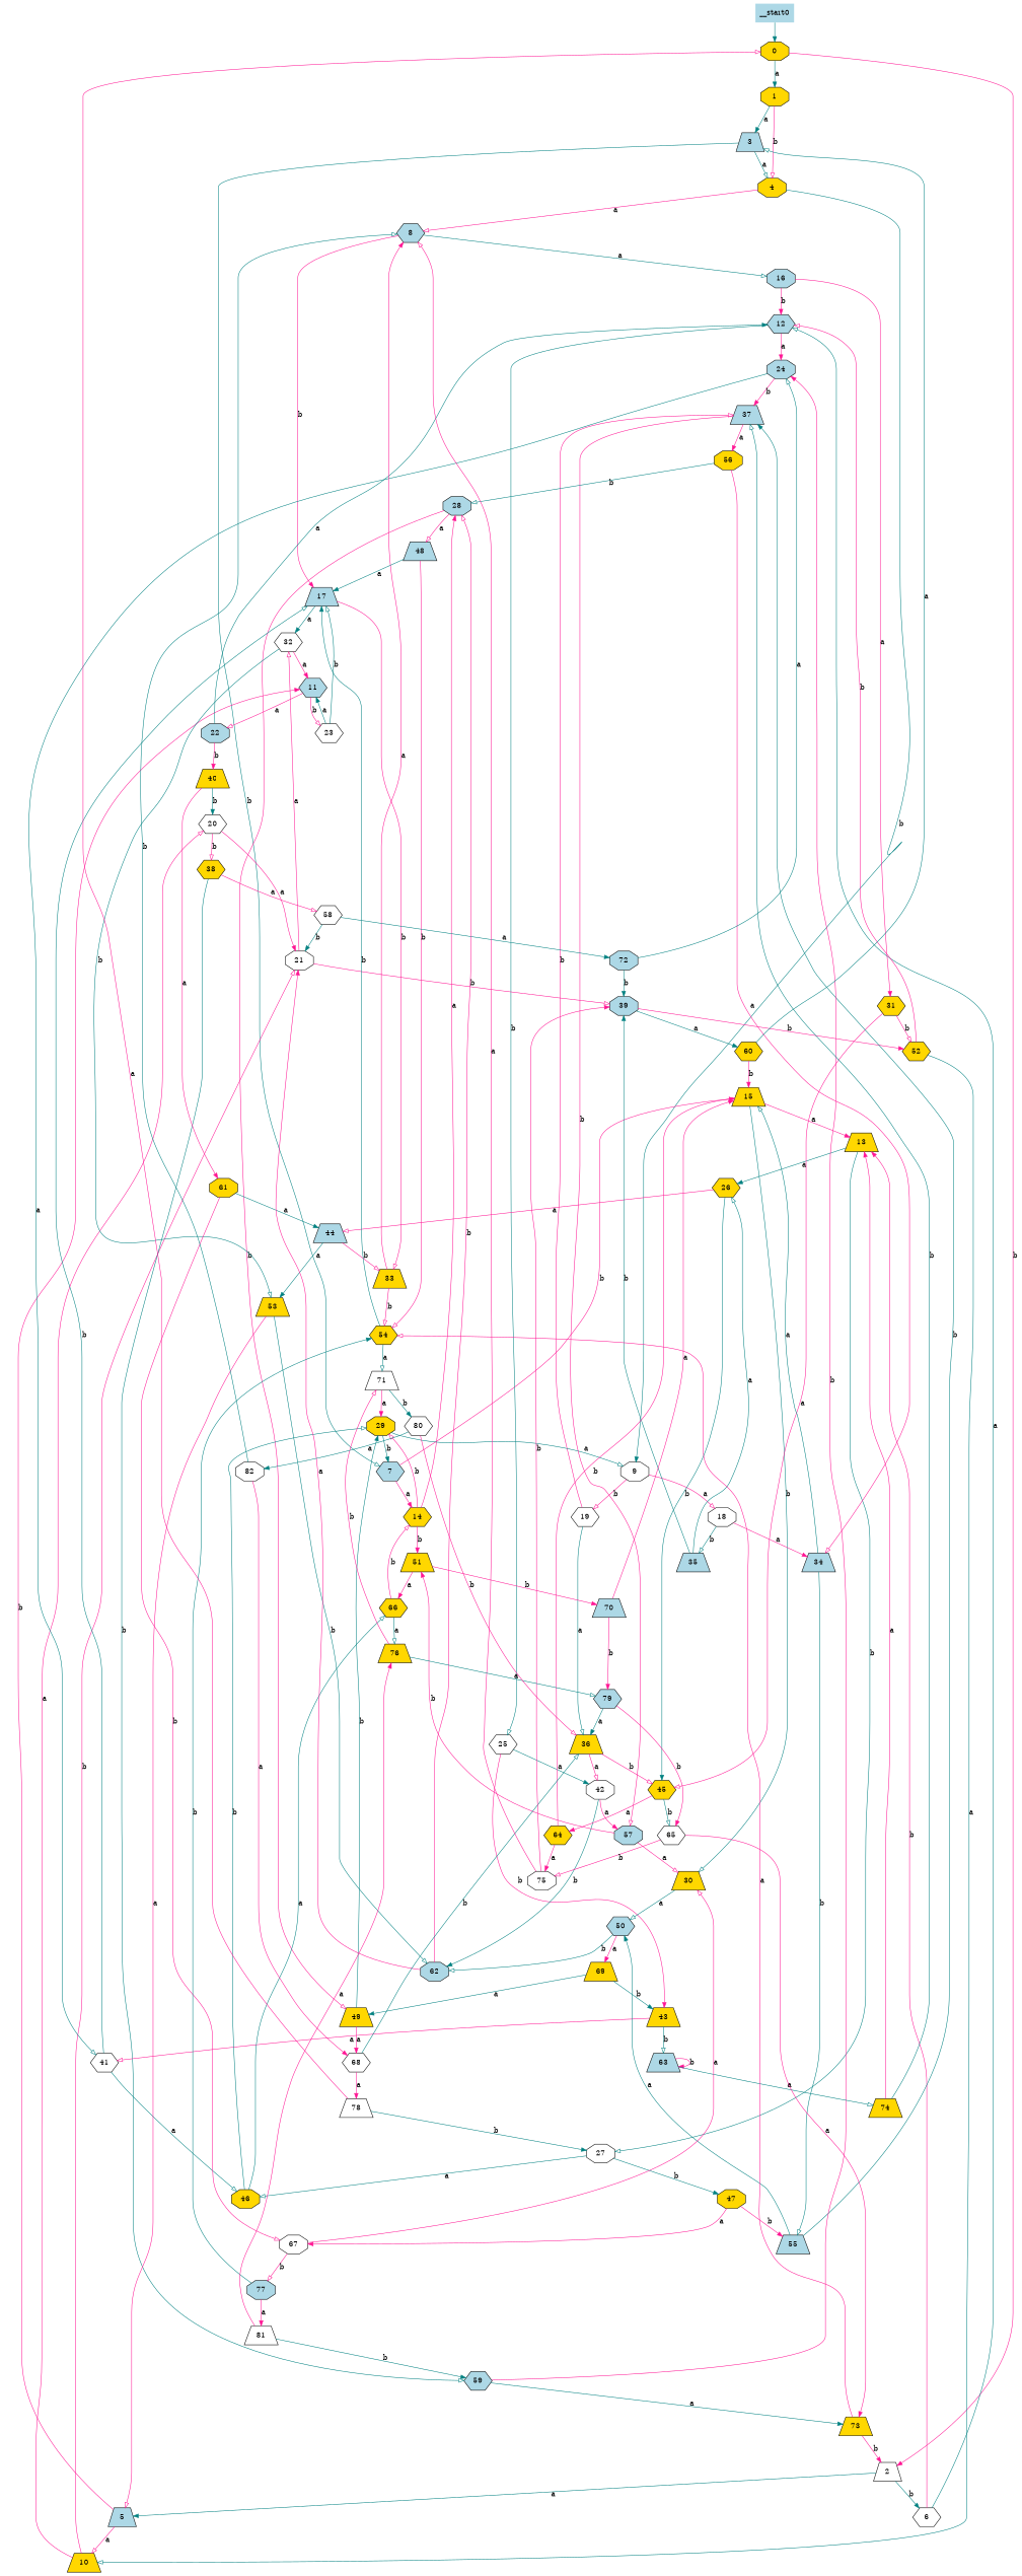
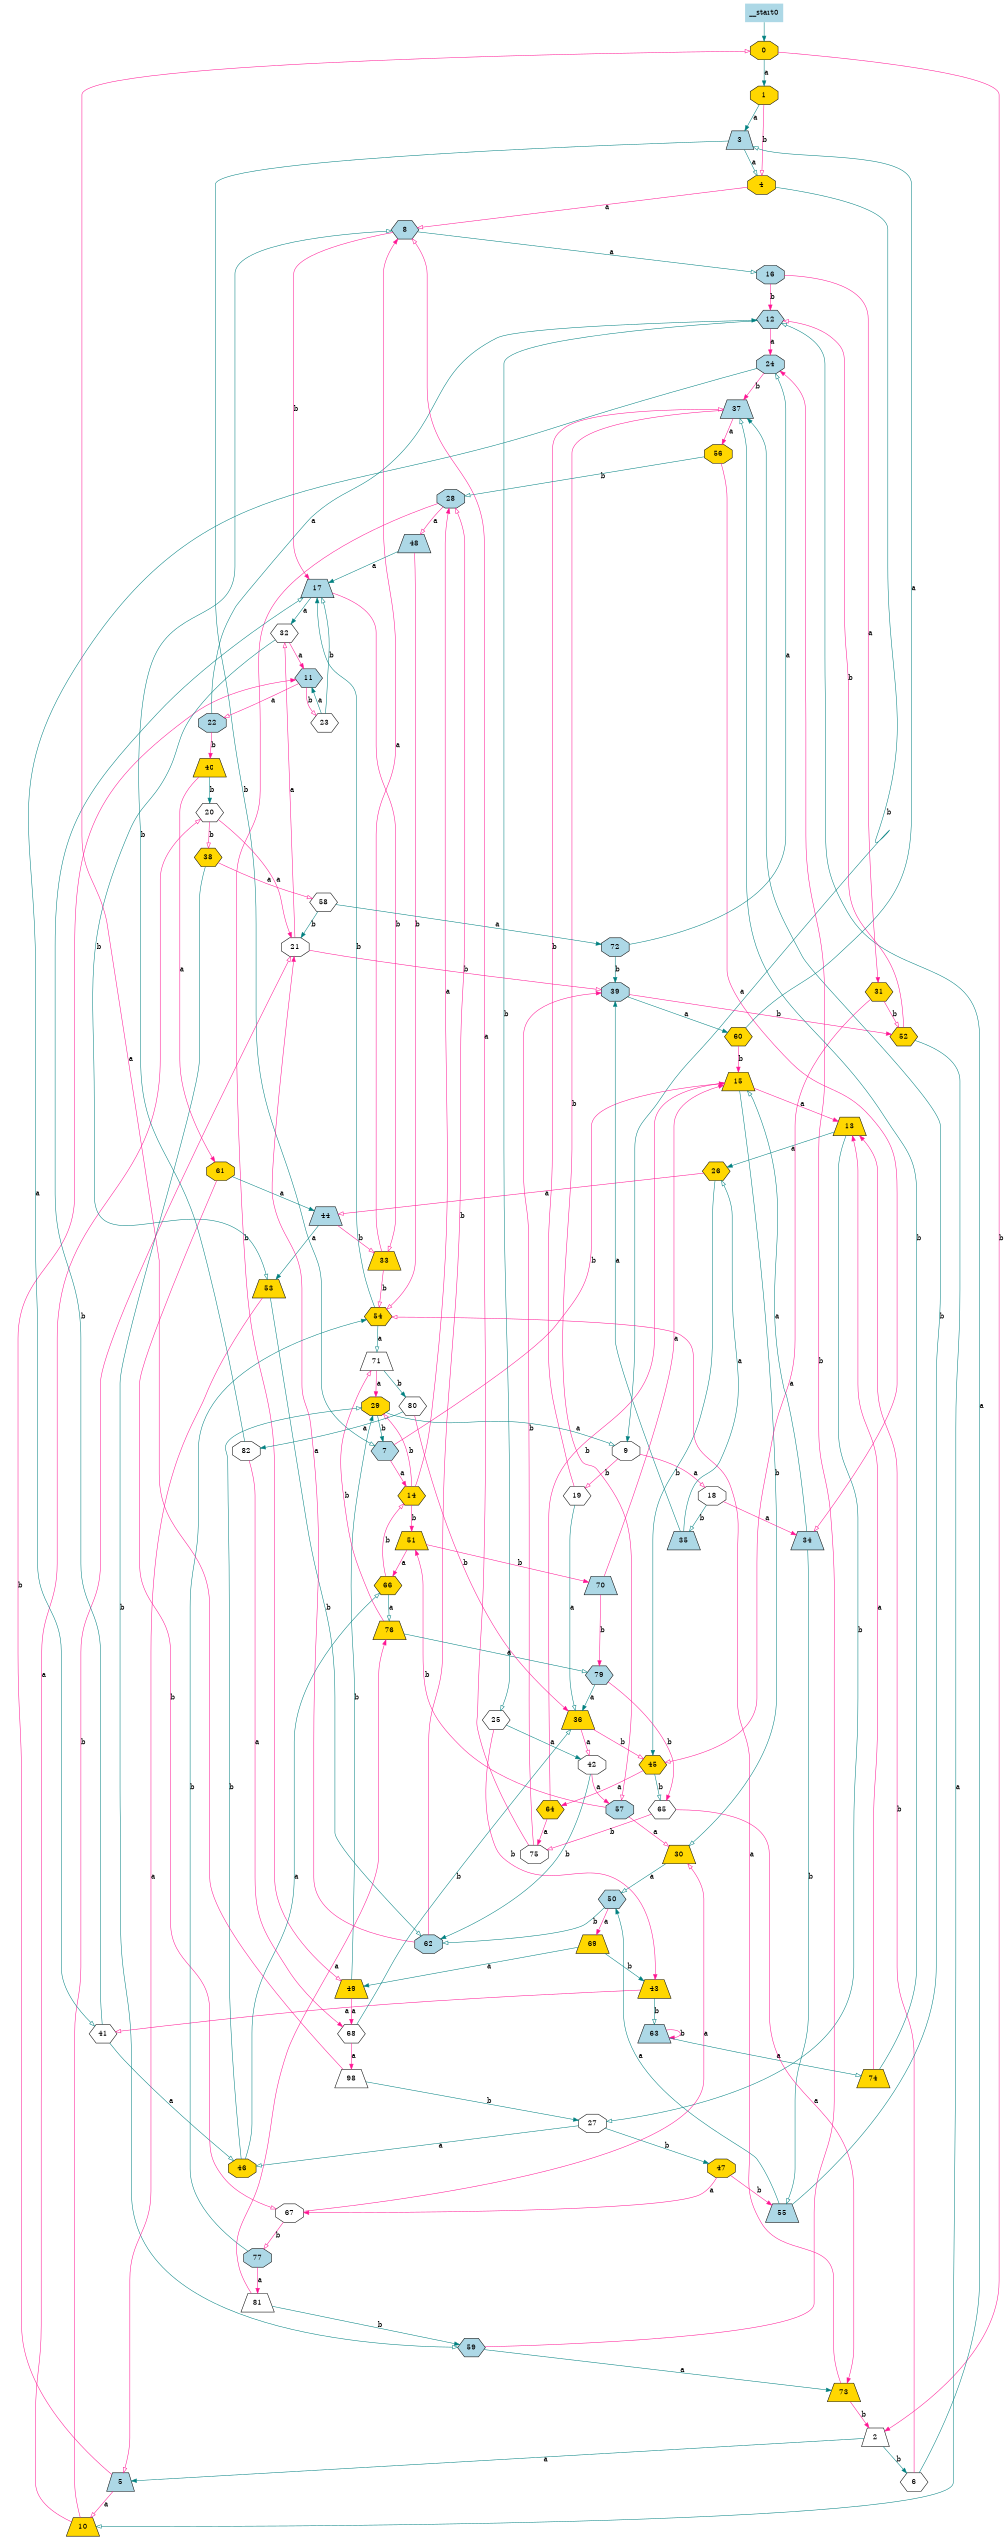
  digraph {
    node [fillcolor=gold shape=trapezium style=filled]
    edge [arrowhead=normal color=deeppink]
    __start0 [fillcolor=lightblue shape=none]
    0 [shape=octagon]
    1 [shape=octagon]
    2 [fillcolor=white]
    3 [fillcolor=lightblue]
    4 [shape=octagon]
    5 [fillcolor=lightblue]
    6 [fillcolor=white shape=hexagon]
    7 [fillcolor=lightblue shape=hexagon]
    8 [fillcolor=lightblue shape=hexagon]
    9 [fillcolor=white shape=octagon]
    10
    11 [fillcolor=lightblue shape=hexagon]
    12 [fillcolor=lightblue shape=hexagon]
    13
    14 [shape=hexagon]
    15
    16 [fillcolor=lightblue shape=octagon]
    17 [fillcolor=lightblue]
    18 [fillcolor=white shape=octagon]
    19 [fillcolor=white shape=hexagon]
    20 [fillcolor=white shape=hexagon]
    21 [fillcolor=white shape=octagon]
    22 [fillcolor=lightblue shape=octagon]
    23 [fillcolor=white shape=hexagon]
    24 [fillcolor=lightblue shape=octagon]
    25 [fillcolor=white shape=hexagon]
    26 [shape=hexagon]
    27 [fillcolor=white shape=octagon]
    28 [fillcolor=lightblue shape=octagon]
    29 [shape=octagon]
    51
    30
    31 [shape=hexagon]
    32 [fillcolor=white shape=hexagon]
    33
    34 [fillcolor=lightblue]
    35 [fillcolor=lightblue]
    36
    37 [fillcolor=lightblue]
    38 [shape=hexagon]
    39 [fillcolor=lightblue shape=octagon]
    40
    41 [fillcolor=white shape=hexagon]
    42 [fillcolor=white shape=octagon]
    43
    44 [fillcolor=lightblue]
    45 [shape=hexagon]
    46 [shape=octagon]
    47 [shape=octagon]
    48 [fillcolor=lightblue]
    49
    50 [fillcolor=lightblue shape=hexagon]
    52 [shape=hexagon]
    53
    54 [shape=hexagon]
    55 [fillcolor=lightblue]
    56 [shape=octagon]
    57 [fillcolor=lightblue shape=octagon]
    58 [fillcolor=white shape=hexagon]
    59 [fillcolor=lightblue shape=hexagon]
    60 [shape=hexagon]
    61 [shape=octagon]
    62 [fillcolor=lightblue shape=octagon]
    63 [fillcolor=lightblue]
    64 [shape=hexagon]
    65 [fillcolor=white shape=hexagon]
    66 [shape=hexagon]
    67 [fillcolor=white shape=octagon]
    68 [fillcolor=white shape=hexagon]
    69
    70 [fillcolor=lightblue]
    71 [fillcolor=white]
    72 [fillcolor=lightblue shape=octagon]
    73
    74
    75 [fillcolor=white shape=octagon]
    76
    77 [fillcolor=lightblue shape=octagon]
-   78 [fillcolor=white]
+   78 [fillcolor=white label=98]
    79 [fillcolor=lightblue shape=hexagon]
    80 [fillcolor=white shape=hexagon]
    81 [fillcolor=white]
    82 [fillcolor=white shape=octagon]
    __start0 -> 0 [color=teal]
    0 -> 1 [color=teal label=a]
    0 -> 2 [label=b]
    1 -> 3 [color=teal label=a]
    1 -> 4 [arrowhead=onormal label=b]
    2 -> 5 [color=teal label=a]
    2 -> 6 [color=teal label=b]
    3 -> 4 [arrowhead=onormal color=teal label=a]
    3 -> 7 [arrowhead=onormal color=teal label=b]
    4 -> 8 [arrowhead=onormal label=a]
    4 -> 9 [color=teal label=b]
    5 -> 10 [arrowhead=onormal label=a]
    5 -> 11 [label=b]
    6 -> 12 [arrowhead=onormal color=teal label=a]
    6 -> 13 [label=b]
    7 -> 14 [label=a]
    7 -> 15 [arrowhead=onormal label=b]
    8 -> 16 [arrowhead=onormal color=teal label=a]
    8 -> 17 [label=b]
    9 -> 18 [arrowhead=onormal label=a]
    9 -> 19 [arrowhead=onormal label=b]
    10 -> 20 [arrowhead=onormal label=a]
    10 -> 21 [arrowhead=onormal label=b]
    11 -> 22 [arrowhead=onormal label=a]
    11 -> 23 [arrowhead=onormal label=b]
    12 -> 24 [label=a]
    12 -> 25 [arrowhead=onormal color=teal label=b]
    13 -> 26 [color=teal label=a]
    13 -> 27 [arrowhead=onormal color=teal label=b]
    14 -> 28 [label=a]
    14 -> 29 [arrowhead=onormal label=b]
    14 -> 51 [label=b]
    15 -> 13 [label=a]
    15 -> 30 [arrowhead=onormal color=teal label=b]
    16 -> 12 [label=b]
    16 -> 31 [label=a]
    17 -> 32 [color=teal label=a]
    17 -> 33 [arrowhead=onormal label=b]
    18 -> 34 [label=a]
    18 -> 35 [arrowhead=onormal color=teal label=b]
    19 -> 36 [arrowhead=onormal color=teal label=a]
    19 -> 37 [arrowhead=onormal label=b]
    20 -> 21 [label=a]
    20 -> 38 [arrowhead=onormal label=b]
    21 -> 32 [arrowhead=onormal label=a]
    21 -> 39 [arrowhead=onormal label=b]
    22 -> 12 [color=teal label=a]
    22 -> 40 [label=b]
    23 -> 11 [color=teal label=a]
    23 -> 17 [arrowhead=onormal color=teal label=b]
    24 -> 37 [label=b]
    24 -> 41 [arrowhead=onormal color=teal label=a]
    25 -> 42 [color=teal label=a]
    25 -> 43 [label=b]
    26 -> 44 [arrowhead=onormal label=a]
    26 -> 45 [color=teal label=b]
    27 -> 46 [arrowhead=onormal color=teal label=a]
    27 -> 47 [color=teal label=b]
    28 -> 48 [arrowhead=onormal label=a]
    28 -> 49 [arrowhead=onormal label=b]
    29 -> 7 [color=teal label=b]
    29 -> 9 [arrowhead=onormal color=teal label=a]
    51 -> 66 [label=a]
    51 -> 70 [label=b]
    30 -> 50 [arrowhead=onormal color=teal label=a]
    31 -> 45 [arrowhead=onormal label=a]
    31 -> 52 [arrowhead=onormal label=b]
    32 -> 11 [label=a]
    32 -> 53 [arrowhead=onormal color=teal label=b]
    33 -> 8 [label=a]
    33 -> 54 [arrowhead=onormal label=b]
    34 -> 15 [arrowhead=onormal color=teal label=a]
    34 -> 55 [arrowhead=onormal color=teal label=b]
    35 -> 26 [arrowhead=onormal color=teal label=a]
-   35 -> 39 [color=teal label=b]
+   35 -> 39 [color=teal label=a]
    36 -> 42 [arrowhead=onormal label=a]
    36 -> 45 [arrowhead=onormal label=b]
    37 -> 56 [label=a]
    37 -> 57 [arrowhead=onormal label=b]
    38 -> 58 [arrowhead=onormal label=a]
    38 -> 59 [arrowhead=onormal color=teal label=b]
    39 -> 52 [label=b]
    39 -> 60 [color=teal label=a]
    40 -> 20 [color=teal label=b]
    40 -> 61 [label=a]
    41 -> 17 [arrowhead=onormal color=teal label=b]
    41 -> 46 [arrowhead=onormal color=teal label=a]
    42 -> 57 [label=a]
    42 -> 62 [color=teal label=b]
    43 -> 41 [arrowhead=onormal label=a]
    43 -> 63 [arrowhead=onormal color=teal label=b]
    44 -> 33 [arrowhead=onormal label=b]
    44 -> 53 [color=teal label=a]
    45 -> 64 [label=a]
    45 -> 65 [arrowhead=onormal color=teal label=b]
    46 -> 29 [arrowhead=onormal color=teal label=b]
    46 -> 66 [arrowhead=onormal color=teal label=a]
    47 -> 55 [label=b]
    47 -> 67 [label=a]
    48 -> 17 [color=teal label=a]
    48 -> 54 [arrowhead=onormal label=b]
    49 -> 29 [color=teal label=b]
    49 -> 68 [label=a]
    50 -> 62 [arrowhead=onormal color=teal label=b]
    50 -> 69 [label=a]
    52 -> 10 [arrowhead=onormal color=teal label=a]
    52 -> 12 [arrowhead=onormal label=b]
    53 -> 5 [arrowhead=onormal label=a]
    53 -> 62 [arrowhead=onormal color=teal label=b]
    54 -> 17 [color=teal label=b]
    54 -> 71 [arrowhead=onormal color=teal label=a]
    55 -> 37 [color=teal label=b]
    55 -> 50 [color=teal label=a]
    56 -> 28 [arrowhead=onormal color=teal label=b]
    56 -> 34 [arrowhead=onormal label=a]
    57 -> 51 [label=b]
    57 -> 30 [arrowhead=onormal label=a]
    58 -> 21 [color=teal label=b]
    58 -> 72 [color=teal label=a]
    59 -> 24 [label=b]
    59 -> 73 [color=teal label=a]
    60 -> 3 [arrowhead=onormal color=teal label=a]
    60 -> 15 [label=b]
    61 -> 44 [color=teal label=a]
    61 -> 67 [arrowhead=onormal label=b]
    62 -> 21 [label=a]
    62 -> 28 [arrowhead=onormal label=b]
    63 -> 63 [label=b]
    63 -> 74 [arrowhead=onormal color=teal label=a]
    64 -> 15 [label=b]
    64 -> 75 [label=a]
    65 -> 73 [label=a]
    65 -> 75 [arrowhead=onormal label=b]
    66 -> 14 [arrowhead=onormal label=b]
    66 -> 76 [arrowhead=onormal color=teal label=a]
    67 -> 30 [arrowhead=onormal label=a]
    67 -> 77 [arrowhead=onormal label=b]
    68 -> 36 [arrowhead=onormal color=teal label=b]
    68 -> 78 [label=a]
    69 -> 43 [color=teal label=b]
    69 -> 49 [color=teal label=a]
    70 -> 15 [label=a]
    70 -> 79 [label=b]
    71 -> 29 [label=a]
    71 -> 80 [color=teal label=b]
    72 -> 24 [arrowhead=onormal color=teal label=a]
    72 -> 39 [color=teal label=b]
    73 -> 2 [label=b]
    73 -> 54 [arrowhead=onormal label=a]
    74 -> 13 [label=a]
    74 -> 37 [arrowhead=onormal color=teal label=b]
    75 -> 8 [arrowhead=onormal label=a]
    75 -> 39 [label=b]
    76 -> 71 [arrowhead=onormal label=b]
    76 -> 79 [arrowhead=onormal color=teal label=a]
    77 -> 54 [color=teal label=b]
    77 -> 81 [label=a]
    78 -> 0 [arrowhead=onormal label=a]
    78 -> 27 [color=teal label=b]
    79 -> 36 [color=teal label=a]
    79 -> 65 [label=b]
-   80 -> 36 [arrowhead=onormal label=b]
+   80 -> 36 [label=b]
    80 -> 82 [color=teal label=a]
    81 -> 59 [color=teal label=b]
    81 -> 76 [label=a]
    82 -> 8 [arrowhead=onormal color=teal label=b]
    82 -> 68 [label=a]
  }
